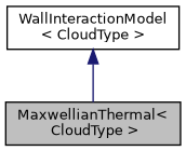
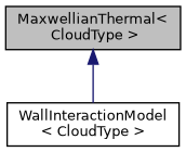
  digraph {
    node [color=black fontname=Helvetica fontsize=10 shape=record]
    n1 [fillcolor=grey75 fontcolor=black height=0.2 label="MaxwellianThermal\<\l CloudType \>" style=filled width=0.4]
    n2 [height=0.2 label="WallInteractionModel\l\< CloudType \>" width=0.4]
-   n2 -> n1 [color=midnightblue dir=back fontname=Helvetica fontsize=10 labelfontname=Helvetica labelfontsize=10 style=solid]
+   n1 -> n2 [color=midnightblue dir=back fontname=Helvetica fontsize=10 labelfontname=Helvetica labelfontsize=10 style=solid]
  }
